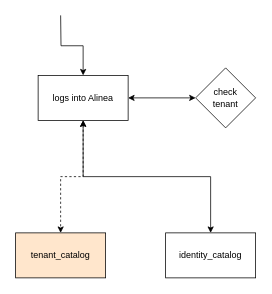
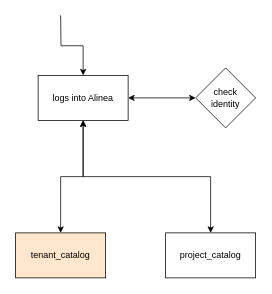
  <mxCell id="0" />
  <mxCell id="1" parent="0" />
- <mxCell id="2" style="edgeStyle=orthogonalEdgeStyle;rounded=0;orthogonalLoop=1;jettySize=auto;html=1;exitX=0.5;exitY=1;exitDx=0;exitDy=0;startArrow=classic;startFill=1;dashed=1;" edge="1" parent="1" source="5" target="7"><mxGeometry relative="1" as="geometry" /></mxCell>
+ <mxCell id="2" style="edgeStyle=orthogonalEdgeStyle;rounded=0;orthogonalLoop=1;jettySize=auto;html=1;exitX=0.5;exitY=1;exitDx=0;exitDy=0;startArrow=classic;startFill=1;" edge="1" parent="1" source="5" target="7"><mxGeometry relative="1" as="geometry" /></mxCell>
  <mxCell id="3" style="edgeStyle=orthogonalEdgeStyle;rounded=0;orthogonalLoop=1;jettySize=auto;html=1;exitX=0.5;exitY=1;exitDx=0;exitDy=0;entryX=0.5;entryY=0;entryDx=0;entryDy=0;startArrow=classic;startFill=1;" edge="1" parent="1" source="5" target="8"><mxGeometry relative="1" as="geometry" /></mxCell>
  <mxCell id="4" style="edgeStyle=orthogonalEdgeStyle;rounded=0;orthogonalLoop=1;jettySize=auto;html=1;exitX=1;exitY=0.5;exitDx=0;exitDy=0;entryX=0;entryY=0.5;entryDx=0;entryDy=0;startArrow=classic;startFill=1;" edge="1" parent="1" source="5" target="9"><mxGeometry relative="1" as="geometry" /></mxCell>
  <mxCell id="5" value=" logs into Alinea" style="rounded=0;whiteSpace=wrap;html=1;" vertex="1" parent="1"><mxGeometry x="50" y="100" width="120" height="60" as="geometry" /></mxCell>
  <mxCell id="6" style="edgeStyle=orthogonalEdgeStyle;rounded=0;orthogonalLoop=1;jettySize=auto;html=1;" edge="1" parent="1" target="5"><mxGeometry relative="1" as="geometry"><mxPoint x="80" y="20" as="sourcePoint" /></mxGeometry></mxCell>
  <mxCell id="7" value="tenant_catalog" style="rounded=0;whiteSpace=wrap;html=1;fillColor=#ffe6cc;" vertex="1" parent="1"><mxGeometry x="20" y="310" width="120" height="60" as="geometry" /></mxCell>
- <mxCell id="8" value="identity_catalog" style="rounded=0;whiteSpace=wrap;html=1;" vertex="1" parent="1"><mxGeometry x="220" y="310" width="120" height="60" as="geometry" /></mxCell>
- <mxCell id="9" value="&lt;div&gt;check&lt;/div&gt;&lt;div&gt;tenant&lt;br&gt;&lt;/div&gt;" style="rhombus;whiteSpace=wrap;html=1;" vertex="1" parent="1"><mxGeometry x="260" y="90" width="80" height="80" as="geometry" /></mxCell>
+ <mxCell id="8" value="project_catalog" style="rounded=0;whiteSpace=wrap;html=1;" vertex="1" parent="1"><mxGeometry x="220" y="310" width="120" height="60" as="geometry" /></mxCell>
+ <mxCell id="9" value="&lt;div&gt;check&lt;/div&gt;&lt;div&gt;identity&lt;br&gt;&lt;/div&gt;" style="rhombus;whiteSpace=wrap;html=1;" vertex="1" parent="1"><mxGeometry x="260" y="90" width="80" height="80" as="geometry" /></mxCell>
